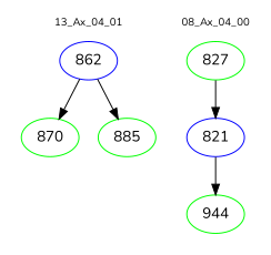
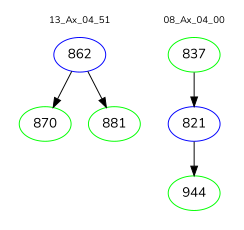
  digraph {
    fontname=Nunito
    node [color=green fontname=Nunito]
    edge [color=black fontname=Nunito]
    n1 [label=870]
    n2 [color=blue label=862]
-   n3 [label=885]
-   n4 [label=827]
+   n3 [label=881]
+   n4 [label=837]
    n5 [color=blue label=821]
    n6 [label=944]
    subgraph cluster_1 {
      color=white
      fontsize=10
-     label="13_Ax_04_01"
+     label="13_Ax_04_51"
      n1
      n2
      n3
    }
    subgraph cluster_2 {
      color=white
      fontsize=10
      label="08_Ax_04_00"
      n4
      n5
      n6
    }
    n2 -> n1
    n2 -> n3
    n4 -> n5
    n5 -> n6
  }
